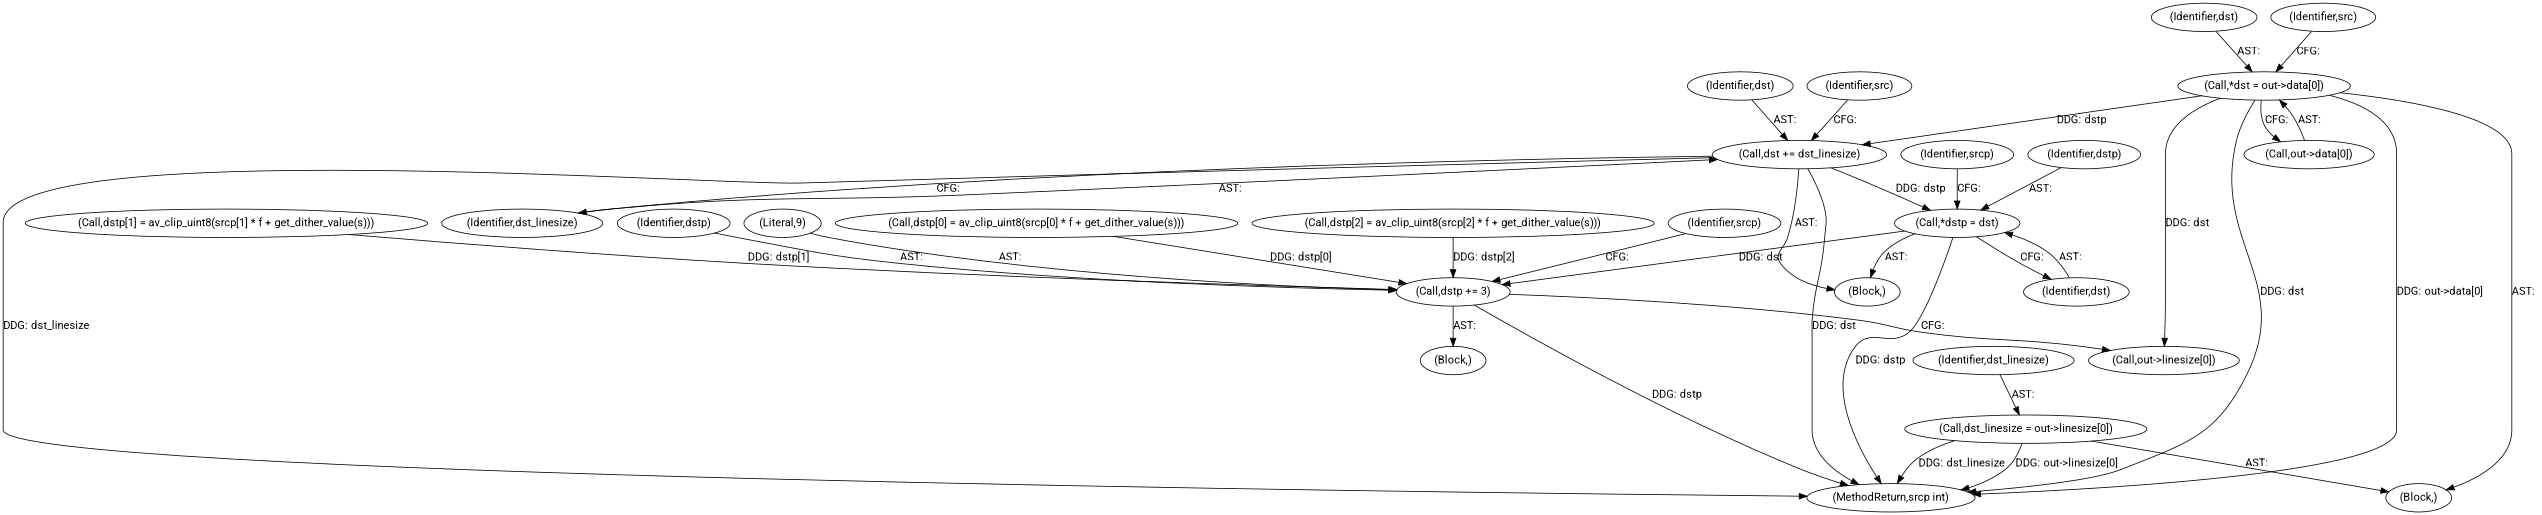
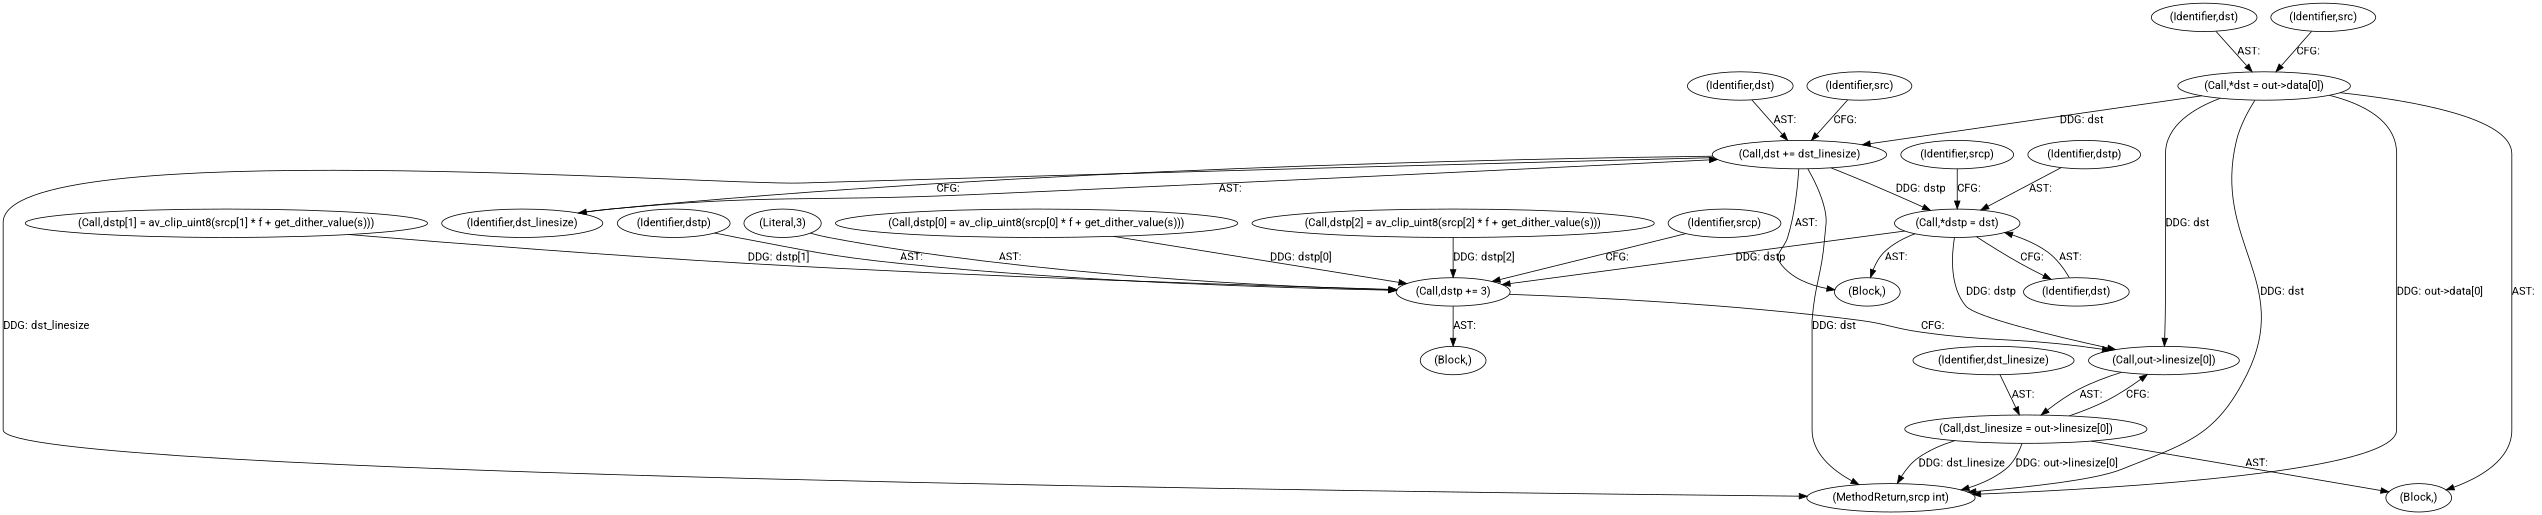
  digraph {
    fontname=Roboto
    node [fontname=Roboto]
    edge [fontname=Roboto]
    n1 [label="(Call,*dstp = dst)"]
    n2 [label="(Call,dstp += 3)"]
    n3 [label="(Block,)"]
    n4 [label="(MethodReturn,srcp int)"]
    n5 [label="(Identifier,dst)"]
    n6 [label="(Call,out->linesize[0])"]
    n7 [label="(Block,)"]
    n8 [label="(Call,dst += dst_linesize)"]
    n9 [label="(Identifier,dst_linesize)"]
    n10 [label="(Call,dst_linesize = out->linesize[0])"]
    n11 [label="(Block,)"]
    n12 [label="(Call,*dst = out->data[0])"]
-   n13 [label="(Call,out->data[0])"]
-   n14 [label="(Literal,9)"]
+   n14 [label="(Literal,3)"]
    n15 [label="(Call,dstp[0] = av_clip_uint8(srcp[0] * f + get_dither_value(s)))"]
    n16 [label="(Identifier,dst)"]
    n17 [label="(Identifier,srcp)"]
    n18 [label="(Identifier,dst)"]
    n19 [label="(Identifier,dst_linesize)"]
    n20 [label="(Identifier,src)"]
    n21 [label="(Identifier,src)"]
    n22 [label="(Identifier,dstp)"]
    n23 [label="(Call,dstp[2] = av_clip_uint8(srcp[2] * f + get_dither_value(s)))"]
    n24 [label="(Identifier,srcp)"]
    n25 [label="(Call,dstp[1] = av_clip_uint8(srcp[1] * f + get_dither_value(s)))"]
    n26 [label="(Identifier,dstp)"]
-   n1 -> n2 [label="DDG: dst"]
+   n1 -> n2 [label="DDG: dstp"]
    n1 -> n3 [label="AST: "]
-   n1 -> n4 [label="DDG: dstp"]
+   n1 -> n6 [label="DDG: dstp"]
    n1 -> n5 [label="CFG: "]
-   n2 -> n4 [label="DDG: dstp"]
    n2 -> n6 [label="CFG: "]
    n2 -> n7 [label="AST: "]
    n5 -> n1 [label="AST: "]
+   n6 -> n10 [label="AST: "]
    n8 -> n1 [label="DDG: dstp"]
    n8 -> n3 [label="AST: "]
    n8 -> n4 [label="DDG: dst"]
    n8 -> n4 [label="DDG: dst_linesize"]
    n8 -> n9 [label="CFG: "]
    n9 -> n8 [label="AST: "]
    n10 -> n4 [label="DDG: dst_linesize"]
    n10 -> n4 [label="DDG: out->linesize[0]"]
+   n10 -> n6 [label="CFG: "]
    n10 -> n11 [label="AST: "]
    n12 -> n4 [label="DDG: dst"]
    n12 -> n4 [label="DDG: out->data[0]"]
    n12 -> n6 [label="DDG: dst"]
-   n12 -> n8 [label="DDG: dstp"]
+   n12 -> n8 [label="DDG: dst"]
    n12 -> n11 [label="AST: "]
-   n12 -> n13 [label="CFG: "]
-   n13 -> n12 [label="AST: "]
    n14 -> n2 [label="AST: "]
    n15 -> n2 [label="DDG: dstp[0]"]
    n16 -> n12 [label="AST: "]
    n17 -> n1 [label="CFG: "]
    n18 -> n8 [label="AST: "]
    n19 -> n10 [label="AST: "]
    n20 -> n12 [label="CFG: "]
    n21 -> n8 [label="CFG: "]
    n22 -> n1 [label="AST: "]
    n23 -> n2 [label="DDG: dstp[2]"]
    n24 -> n2 [label="CFG: "]
    n25 -> n2 [label="DDG: dstp[1]"]
    n26 -> n2 [label="AST: "]
  }
